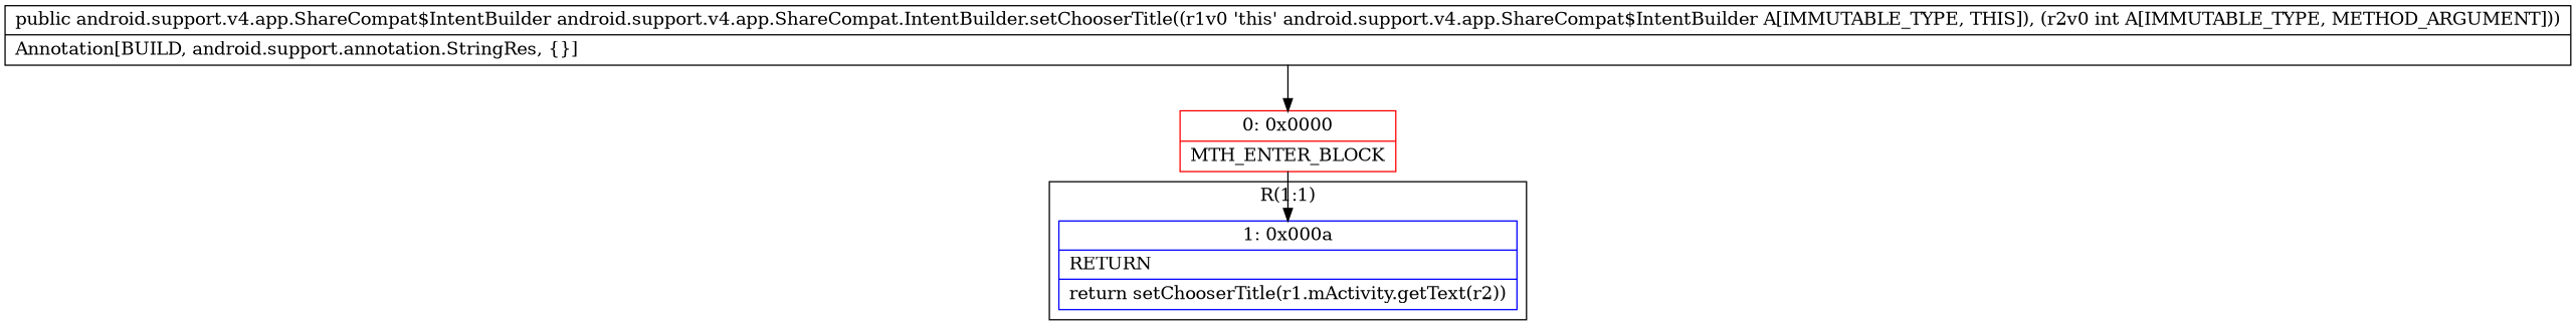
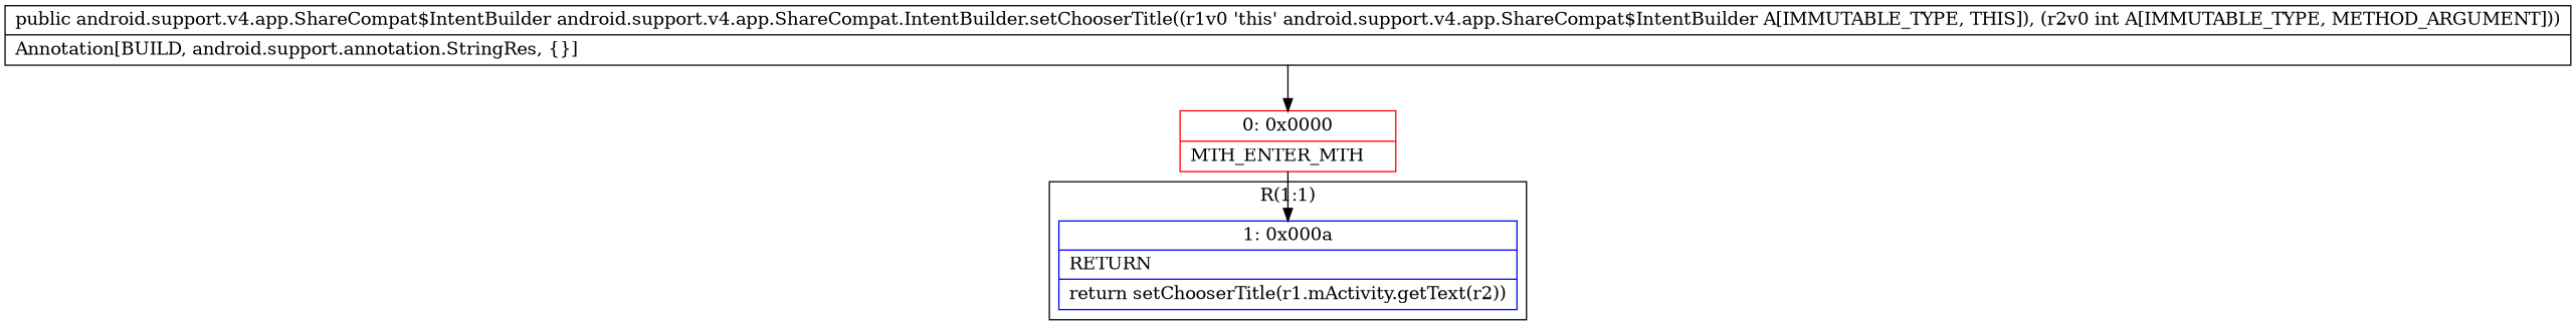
  digraph {
    node [shape=record]
    n1 [color=blue label="{1\:\ 0x000a|RETURN\l|return setChooserTitle(r1.mActivity.getText(r2))\l}"]
-   n2 [color=red label="{0\:\ 0x0000|MTH_ENTER_BLOCK\l}"]
+   n2 [color=red label="{0\:\ 0x0000|MTH_ENTER_MTH\l}"]
    n3 [label="{public android.support.v4.app.ShareCompat$IntentBuilder android.support.v4.app.ShareCompat.IntentBuilder.setChooserTitle((r1v0 'this' android.support.v4.app.ShareCompat$IntentBuilder A[IMMUTABLE_TYPE, THIS]), (r2v0 int A[IMMUTABLE_TYPE, METHOD_ARGUMENT]))  | Annotation[BUILD, android.support.annotation.StringRes, \{\}]\l}"]
    subgraph cluster_1 {
      label="R(1:1)"
      n1
    }
    n2 -> n1
    n3 -> n2
  }
